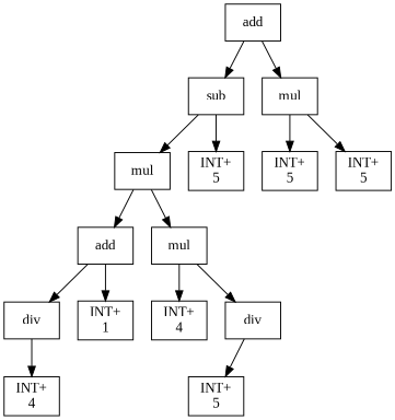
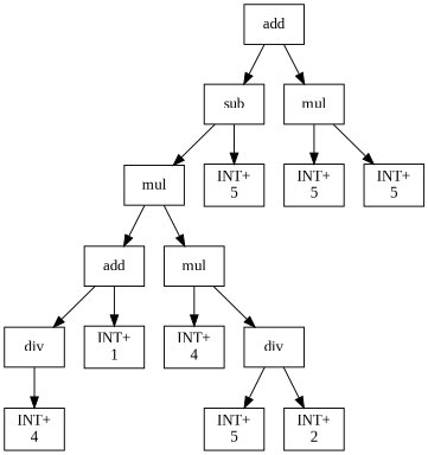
  digraph {
    fontname="Liberation Serif"
    node [fontname="Liberation Serif" shape=box]
    edge [fontname="Liberation Serif"]
    n1 [label=add]
    n2 [label=sub]
    n3 [label=mul]
    n4 [label=mul]
    n5 [label="INT+\n5"]
    n6 [label="INT+\n5"]
    n7 [label="INT+\n5"]
    n8 [label=add]
    n9 [label=mul]
    n10 [label=div]
    n11 [label="INT+\n1"]
    n12 [label="INT+\n4"]
    n13 [label=div]
    n14 [label="INT+\n4"]
    n15 [label="INT+\n5"]
+   n16 [label="INT+\n2"]
    n1 -> n2
    n1 -> n3
    n2 -> n4
    n2 -> n5
    n3 -> n6
    n3 -> n7
    n4 -> n8
    n4 -> n9
    n8 -> n10
    n8 -> n11
    n9 -> n12
    n9 -> n13
    n10 -> n14
    n13 -> n15
+   n13 -> n16
  }
